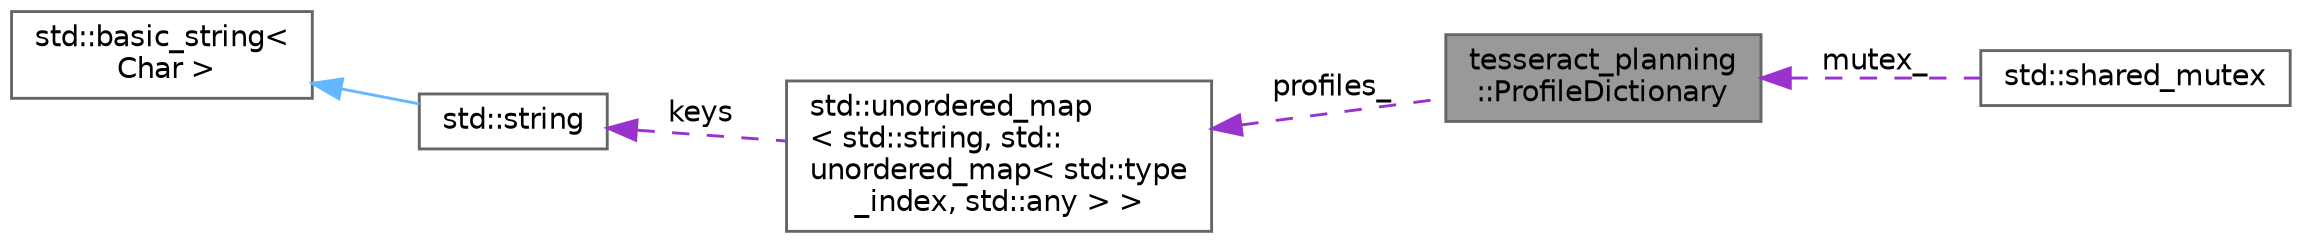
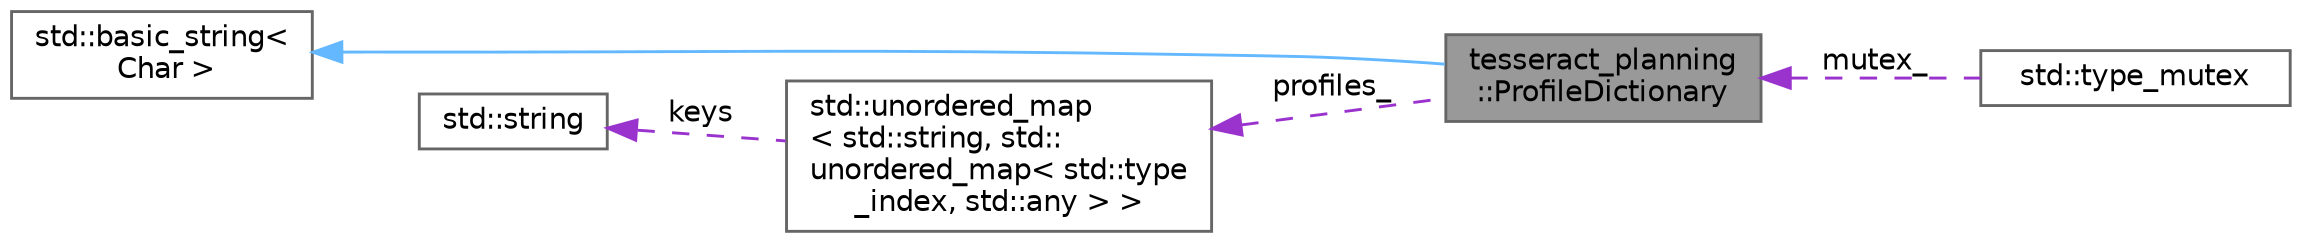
  digraph {
    rankdir=LR
    node [color=gray40 fillcolor=white fontname=Helvetica fontsize=10 shape=box style=filled]
    edge [color=darkorchid3 dir=back fontname=Helvetica fontsize=10 labelfontname=Helvetica labelfontsize=10 style=dashed]
    n1 [fillcolor=grey60 fontcolor=black height=0.2 label="tesseract_planning\l::ProfileDictionary" width=0.4]
-   n2 [height=0.2 label="std::shared_mutex" width=0.4]
+   n2 [height=0.2 label="std::type_mutex" width=0.4]
    n3 [height=0.2 label="std::unordered_map\l\< std::string, std::\lunordered_map\< std::type\l_index, std::any \> \>" width=0.4]
    n4 [height=0.2 label="std::string" width=0.4]
    n5 [height=0.2 label="std::basic_string\<\l Char \>" width=0.4]
    n1 -> n2 [label=" mutex_"]
    n3 -> n1 [label=" profiles_"]
    n4 -> n3 [label=" keys"]
-   n5 -> n4 [color=steelblue1 style=solid]
+   n5 -> n1 [color=steelblue1 style=solid]
  }
